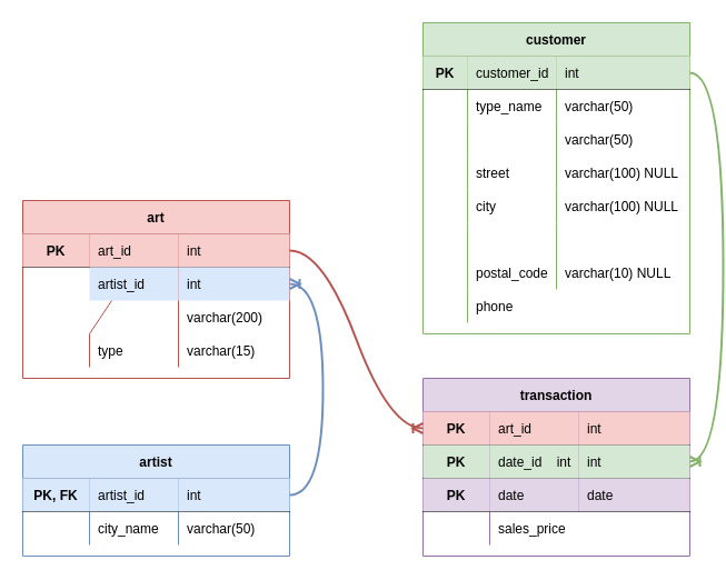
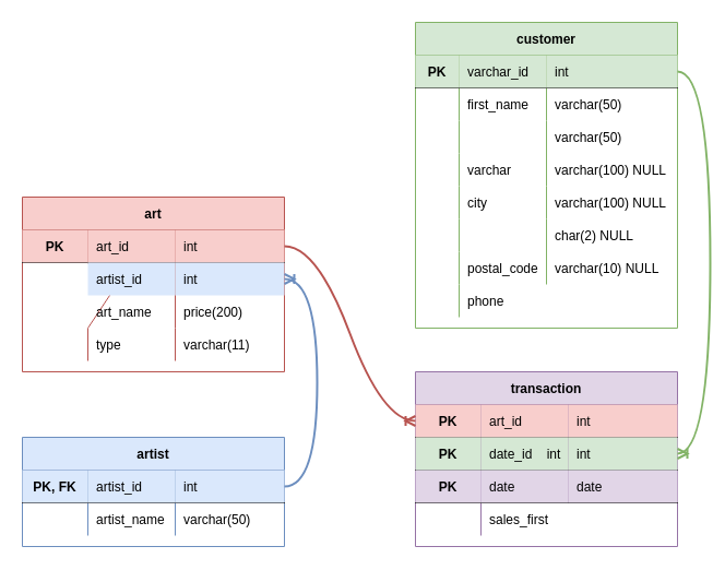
  <mxCell id="0" />
  <mxCell id="1" parent="0" />
  <mxCell id="2" value="artist" style="shape=table;startSize=30;container=1;collapsible=1;childLayout=tableLayout;fixedRows=1;rowLines=0;fontStyle=1;align=center;resizeLast=1;fillColor=#dae8fc;strokeColor=#6c8ebf;" parent="1" vertex="1"><mxGeometry x="20" y="400" width="240" height="100" as="geometry" /></mxCell>
  <mxCell id="3" value="" style="shape=partialRectangle;collapsible=0;dropTarget=0;pointerEvents=0;fillColor=none;points=[[0,0.5],[1,0.5]];portConstraint=eastwest;top=0;left=0;right=0;bottom=1;" parent="2" vertex="1"><mxGeometry y="30" width="240" height="30" as="geometry" /></mxCell>
  <mxCell id="4" value="PK, FK" style="shape=partialRectangle;overflow=hidden;connectable=0;fillColor=#dae8fc;top=0;left=0;bottom=0;right=0;fontStyle=1;strokeColor=#6c8ebf;" parent="3" vertex="1"><mxGeometry width="60" height="30" as="geometry"><mxRectangle width="60" height="30" as="alternateBounds" /></mxGeometry></mxCell>
  <mxCell id="5" value="artist_id" style="shape=partialRectangle;overflow=hidden;connectable=0;fillColor=#dae8fc;top=0;left=0;bottom=0;right=0;align=left;spacingLeft=6;fontStyle=0;strokeColor=#6c8ebf;" parent="3" vertex="1"><mxGeometry x="60" width="80" height="30" as="geometry"><mxRectangle width="80" height="30" as="alternateBounds" /></mxGeometry></mxCell>
  <mxCell id="6" value="int" style="shape=partialRectangle;overflow=hidden;connectable=0;fillColor=#dae8fc;top=0;left=0;bottom=0;right=0;align=left;spacingLeft=6;fontStyle=0;strokeColor=#6c8ebf;" parent="3" vertex="1"><mxGeometry x="140" width="100" height="30" as="geometry"><mxRectangle width="100" height="30" as="alternateBounds" /></mxGeometry></mxCell>
  <mxCell id="7" value="" style="shape=partialRectangle;collapsible=0;dropTarget=0;pointerEvents=0;fillColor=none;points=[[0,0.5],[1,0.5]];portConstraint=eastwest;top=0;left=0;right=0;bottom=0;" parent="2" vertex="1"><mxGeometry y="60" width="240" height="30" as="geometry" /></mxCell>
  <mxCell id="8" value="" style="shape=partialRectangle;overflow=hidden;connectable=0;fillColor=none;top=0;left=0;bottom=0;right=0;" parent="7" vertex="1"><mxGeometry width="60" height="30" as="geometry"><mxRectangle width="60" height="30" as="alternateBounds" /></mxGeometry></mxCell>
- <mxCell id="9" value="city_name" style="shape=partialRectangle;overflow=hidden;connectable=0;fillColor=none;top=0;left=0;bottom=0;right=0;align=left;spacingLeft=6;" parent="7" vertex="1"><mxGeometry x="60" width="80" height="30" as="geometry"><mxRectangle width="80" height="30" as="alternateBounds" /></mxGeometry></mxCell>
+ <mxCell id="9" value="artist_name" style="shape=partialRectangle;overflow=hidden;connectable=0;fillColor=none;top=0;left=0;bottom=0;right=0;align=left;spacingLeft=6;" parent="7" vertex="1"><mxGeometry x="60" width="80" height="30" as="geometry"><mxRectangle width="80" height="30" as="alternateBounds" /></mxGeometry></mxCell>
  <mxCell id="10" value="varchar(50)" style="shape=partialRectangle;overflow=hidden;connectable=0;fillColor=none;top=0;left=0;bottom=0;right=0;align=left;spacingLeft=6;" parent="7" vertex="1"><mxGeometry x="140" width="100" height="30" as="geometry"><mxRectangle width="100" height="30" as="alternateBounds" /></mxGeometry></mxCell>
  <mxCell id="11" value="customer" style="shape=table;startSize=30;container=1;collapsible=1;childLayout=tableLayout;fixedRows=1;rowLines=0;fontStyle=1;align=center;resizeLast=1;fillColor=#d5e8d4;strokeColor=#82b366;" parent="1" vertex="1"><mxGeometry x="380" y="20" width="240" height="280" as="geometry" /></mxCell>
  <mxCell id="12" value="" style="shape=partialRectangle;collapsible=0;dropTarget=0;pointerEvents=0;fillColor=none;points=[[0,0.5],[1,0.5]];portConstraint=eastwest;top=0;left=0;right=0;bottom=1;" parent="11" vertex="1"><mxGeometry y="30" width="240" height="30" as="geometry" /></mxCell>
  <mxCell id="13" value="PK" style="shape=partialRectangle;overflow=hidden;connectable=0;fillColor=#d5e8d4;top=0;left=0;bottom=0;right=0;fontStyle=1;strokeColor=#82b366;" parent="12" vertex="1"><mxGeometry width="40" height="30" as="geometry"><mxRectangle width="40" height="30" as="alternateBounds" /></mxGeometry></mxCell>
- <mxCell id="14" value="customer_id" style="shape=partialRectangle;overflow=hidden;connectable=0;fillColor=#d5e8d4;top=0;left=0;bottom=0;right=0;align=left;spacingLeft=6;fontStyle=0;strokeColor=#82b366;" parent="12" vertex="1"><mxGeometry x="40" width="80" height="30" as="geometry"><mxRectangle width="80" height="30" as="alternateBounds" /></mxGeometry></mxCell>
+ <mxCell id="14" value="varchar_id" style="shape=partialRectangle;overflow=hidden;connectable=0;fillColor=#d5e8d4;top=0;left=0;bottom=0;right=0;align=left;spacingLeft=6;fontStyle=0;strokeColor=#82b366;" parent="12" vertex="1"><mxGeometry x="40" width="80" height="30" as="geometry"><mxRectangle width="80" height="30" as="alternateBounds" /></mxGeometry></mxCell>
  <mxCell id="15" value="int" style="shape=partialRectangle;overflow=hidden;connectable=0;fillColor=#d5e8d4;top=0;left=0;bottom=0;right=0;align=left;spacingLeft=6;fontStyle=0;strokeColor=#82b366;" parent="12" vertex="1"><mxGeometry x="120" width="120" height="30" as="geometry"><mxRectangle width="120" height="30" as="alternateBounds" /></mxGeometry></mxCell>
  <mxCell id="16" value="" style="shape=partialRectangle;collapsible=0;dropTarget=0;pointerEvents=0;fillColor=none;points=[[0,0.5],[1,0.5]];portConstraint=eastwest;top=0;left=0;right=0;bottom=0;" parent="11" vertex="1"><mxGeometry y="60" width="240" height="30" as="geometry" /></mxCell>
  <mxCell id="17" value="" style="shape=partialRectangle;overflow=hidden;connectable=0;fillColor=none;top=0;left=0;bottom=0;right=0;" parent="16" vertex="1"><mxGeometry width="40" height="30" as="geometry"><mxRectangle width="40" height="30" as="alternateBounds" /></mxGeometry></mxCell>
- <mxCell id="18" value="type_name" style="shape=partialRectangle;overflow=hidden;connectable=0;fillColor=none;top=0;left=0;bottom=0;right=0;align=left;spacingLeft=6;" parent="16" vertex="1"><mxGeometry x="40" width="80" height="30" as="geometry"><mxRectangle width="80" height="30" as="alternateBounds" /></mxGeometry></mxCell>
+ <mxCell id="18" value="first_name" style="shape=partialRectangle;overflow=hidden;connectable=0;fillColor=none;top=0;left=0;bottom=0;right=0;align=left;spacingLeft=6;" parent="16" vertex="1"><mxGeometry x="40" width="80" height="30" as="geometry"><mxRectangle width="80" height="30" as="alternateBounds" /></mxGeometry></mxCell>
  <mxCell id="19" value="varchar(50)" style="shape=partialRectangle;overflow=hidden;connectable=0;fillColor=none;top=0;left=0;bottom=0;right=0;align=left;spacingLeft=6;" parent="16" vertex="1"><mxGeometry x="120" width="120" height="30" as="geometry"><mxRectangle width="120" height="30" as="alternateBounds" /></mxGeometry></mxCell>
  <mxCell id="20" style="shape=partialRectangle;collapsible=0;dropTarget=0;pointerEvents=0;fillColor=none;points=[[0,0.5],[1,0.5]];portConstraint=eastwest;top=0;left=0;right=0;bottom=0;" parent="11" vertex="1"><mxGeometry y="90" width="240" height="30" as="geometry" /></mxCell>
  <mxCell id="21" style="shape=partialRectangle;overflow=hidden;connectable=0;fillColor=none;top=0;left=0;bottom=0;right=0;" parent="20" vertex="1"><mxGeometry width="40" height="30" as="geometry"><mxRectangle width="40" height="30" as="alternateBounds" /></mxGeometry></mxCell>
  <mxCell id="22" value="varchar(50)" style="shape=partialRectangle;overflow=hidden;connectable=0;fillColor=none;top=0;left=0;bottom=0;right=0;align=left;spacingLeft=6;" parent="20" vertex="1"><mxGeometry x="120" width="120" height="30" as="geometry"><mxRectangle width="120" height="30" as="alternateBounds" /></mxGeometry></mxCell>
  <mxCell id="23" style="shape=partialRectangle;collapsible=0;dropTarget=0;pointerEvents=0;fillColor=none;points=[[0,0.5],[1,0.5]];portConstraint=eastwest;top=0;left=0;right=0;bottom=0;" parent="11" vertex="1"><mxGeometry y="120" width="240" height="30" as="geometry" /></mxCell>
  <mxCell id="24" style="shape=partialRectangle;overflow=hidden;connectable=0;fillColor=none;top=0;left=0;bottom=0;right=0;" parent="23" vertex="1"><mxGeometry width="40" height="30" as="geometry"><mxRectangle width="40" height="30" as="alternateBounds" /></mxGeometry></mxCell>
- <mxCell id="25" value="street" style="shape=partialRectangle;overflow=hidden;connectable=0;fillColor=none;top=0;left=0;bottom=0;right=0;align=left;spacingLeft=6;" parent="23" vertex="1"><mxGeometry x="40" width="80" height="30" as="geometry"><mxRectangle width="80" height="30" as="alternateBounds" /></mxGeometry></mxCell>
+ <mxCell id="25" value="varchar" style="shape=partialRectangle;overflow=hidden;connectable=0;fillColor=none;top=0;left=0;bottom=0;right=0;align=left;spacingLeft=6;" parent="23" vertex="1"><mxGeometry x="40" width="80" height="30" as="geometry"><mxRectangle width="80" height="30" as="alternateBounds" /></mxGeometry></mxCell>
  <mxCell id="26" value="varchar(100) NULL" style="shape=partialRectangle;overflow=hidden;connectable=0;fillColor=none;top=0;left=0;bottom=0;right=0;align=left;spacingLeft=6;" parent="23" vertex="1"><mxGeometry x="120" width="120" height="30" as="geometry"><mxRectangle width="120" height="30" as="alternateBounds" /></mxGeometry></mxCell>
  <mxCell id="27" style="shape=partialRectangle;collapsible=0;dropTarget=0;pointerEvents=0;fillColor=none;points=[[0,0.5],[1,0.5]];portConstraint=eastwest;top=0;left=0;right=0;bottom=0;" parent="11" vertex="1"><mxGeometry y="150" width="240" height="30" as="geometry" /></mxCell>
  <mxCell id="28" style="shape=partialRectangle;overflow=hidden;connectable=0;fillColor=none;top=0;left=0;bottom=0;right=0;" parent="27" vertex="1"><mxGeometry width="40" height="30" as="geometry"><mxRectangle width="40" height="30" as="alternateBounds" /></mxGeometry></mxCell>
  <mxCell id="29" value="city" style="shape=partialRectangle;overflow=hidden;connectable=0;fillColor=none;top=0;left=0;bottom=0;right=0;align=left;spacingLeft=6;" parent="27" vertex="1"><mxGeometry x="40" width="80" height="30" as="geometry"><mxRectangle width="80" height="30" as="alternateBounds" /></mxGeometry></mxCell>
  <mxCell id="30" value="varchar(100) NULL" style="shape=partialRectangle;overflow=hidden;connectable=0;fillColor=none;top=0;left=0;bottom=0;right=0;align=left;spacingLeft=6;" parent="27" vertex="1"><mxGeometry x="120" width="120" height="30" as="geometry"><mxRectangle width="120" height="30" as="alternateBounds" /></mxGeometry></mxCell>
  <mxCell id="31" style="shape=partialRectangle;collapsible=0;dropTarget=0;pointerEvents=0;fillColor=none;points=[[0,0.5],[1,0.5]];portConstraint=eastwest;top=0;left=0;right=0;bottom=0;" parent="11" vertex="1"><mxGeometry y="180" width="240" height="30" as="geometry" /></mxCell>
  <mxCell id="32" style="shape=partialRectangle;overflow=hidden;connectable=0;fillColor=none;top=0;left=0;bottom=0;right=0;" parent="31" vertex="1"><mxGeometry width="40" height="30" as="geometry"><mxRectangle width="40" height="30" as="alternateBounds" /></mxGeometry></mxCell>
+ <mxCell id="33" value="char(2) NULL" style="shape=partialRectangle;overflow=hidden;connectable=0;fillColor=none;top=0;left=0;bottom=0;right=0;align=left;spacingLeft=6;" parent="31" vertex="1"><mxGeometry x="120" width="120" height="30" as="geometry"><mxRectangle width="120" height="30" as="alternateBounds" /></mxGeometry></mxCell>
  <mxCell id="34" style="shape=partialRectangle;collapsible=0;dropTarget=0;pointerEvents=0;fillColor=none;points=[[0,0.5],[1,0.5]];portConstraint=eastwest;top=0;left=0;right=0;bottom=0;" parent="11" vertex="1"><mxGeometry y="210" width="240" height="30" as="geometry" /></mxCell>
  <mxCell id="35" style="shape=partialRectangle;overflow=hidden;connectable=0;fillColor=none;top=0;left=0;bottom=0;right=0;" parent="34" vertex="1"><mxGeometry width="40" height="30" as="geometry"><mxRectangle width="40" height="30" as="alternateBounds" /></mxGeometry></mxCell>
  <mxCell id="36" value="postal_code" style="shape=partialRectangle;overflow=hidden;connectable=0;fillColor=none;top=0;left=0;bottom=0;right=0;align=left;spacingLeft=6;" parent="34" vertex="1"><mxGeometry x="40" width="80" height="30" as="geometry"><mxRectangle width="80" height="30" as="alternateBounds" /></mxGeometry></mxCell>
  <mxCell id="37" value="varchar(10) NULL" style="shape=partialRectangle;overflow=hidden;connectable=0;fillColor=none;top=0;left=0;bottom=0;right=0;align=left;spacingLeft=6;" parent="34" vertex="1"><mxGeometry x="120" width="120" height="30" as="geometry"><mxRectangle width="120" height="30" as="alternateBounds" /></mxGeometry></mxCell>
  <mxCell id="38" style="shape=partialRectangle;collapsible=0;dropTarget=0;pointerEvents=0;fillColor=none;points=[[0,0.5],[1,0.5]];portConstraint=eastwest;top=0;left=0;right=0;bottom=0;" parent="11" vertex="1"><mxGeometry y="240" width="240" height="30" as="geometry" /></mxCell>
  <mxCell id="39" style="shape=partialRectangle;overflow=hidden;connectable=0;fillColor=none;top=0;left=0;bottom=0;right=0;" parent="38" vertex="1"><mxGeometry width="40" height="30" as="geometry"><mxRectangle width="40" height="30" as="alternateBounds" /></mxGeometry></mxCell>
  <mxCell id="40" value="phone" style="shape=partialRectangle;overflow=hidden;connectable=0;fillColor=none;top=0;left=0;bottom=0;right=0;align=left;spacingLeft=6;" parent="38" vertex="1"><mxGeometry x="40" width="80" height="30" as="geometry"><mxRectangle width="80" height="30" as="alternateBounds" /></mxGeometry></mxCell>
  <mxCell id="41" value="art" style="shape=table;startSize=30;container=1;collapsible=1;childLayout=tableLayout;fixedRows=1;rowLines=0;fontStyle=1;align=center;resizeLast=1;fillColor=#f8cecc;strokeColor=#b85450;" parent="1" vertex="1"><mxGeometry x="20" y="180" width="240" height="160" as="geometry" /></mxCell>
  <mxCell id="42" value="" style="shape=partialRectangle;collapsible=0;dropTarget=0;pointerEvents=0;fillColor=none;points=[[0,0.5],[1,0.5]];portConstraint=eastwest;top=0;left=0;right=0;bottom=1;" parent="41" vertex="1"><mxGeometry y="30" width="240" height="30" as="geometry" /></mxCell>
  <mxCell id="43" value="PK" style="shape=partialRectangle;overflow=hidden;connectable=0;fillColor=#f8cecc;top=0;left=0;bottom=0;right=0;fontStyle=1;strokeColor=#b85450;" parent="42" vertex="1"><mxGeometry width="60" height="30" as="geometry"><mxRectangle width="60" height="30" as="alternateBounds" /></mxGeometry></mxCell>
  <mxCell id="44" value="art_id" style="shape=partialRectangle;overflow=hidden;connectable=0;fillColor=#f8cecc;top=0;left=0;bottom=0;right=0;align=left;spacingLeft=6;fontStyle=0;strokeColor=#b85450;" parent="42" vertex="1"><mxGeometry x="60" width="80" height="30" as="geometry"><mxRectangle width="80" height="30" as="alternateBounds" /></mxGeometry></mxCell>
  <mxCell id="45" value="int" style="shape=partialRectangle;overflow=hidden;connectable=0;fillColor=#f8cecc;top=0;left=0;bottom=0;right=0;align=left;spacingLeft=6;fontStyle=0;strokeColor=#b85450;" parent="42" vertex="1"><mxGeometry x="140" width="100" height="30" as="geometry"><mxRectangle width="100" height="30" as="alternateBounds" /></mxGeometry></mxCell>
  <mxCell id="46" style="shape=partialRectangle;collapsible=0;dropTarget=0;pointerEvents=0;fillColor=none;points=[[0,0.5],[1,0.5]];portConstraint=eastwest;top=0;left=0;right=0;bottom=0;" vertex="1" parent="41"><mxGeometry y="60" width="240" height="30" as="geometry" /></mxCell>
  <mxCell id="47" value="artist_id" style="shape=partialRectangle;overflow=hidden;connectable=0;fillColor=#dae8fc;top=0;left=0;bottom=0;right=0;align=left;spacingLeft=6;strokeColor=#6c8ebf;" vertex="1" parent="46"><mxGeometry x="60" width="80" height="30" as="geometry"><mxRectangle width="80" height="30" as="alternateBounds" /></mxGeometry></mxCell>
  <mxCell id="48" value="int" style="shape=partialRectangle;overflow=hidden;connectable=0;fillColor=#dae8fc;top=0;left=0;bottom=0;right=0;align=left;spacingLeft=6;strokeColor=#6c8ebf;" vertex="1" parent="46"><mxGeometry x="140" width="100" height="30" as="geometry"><mxRectangle width="100" height="30" as="alternateBounds" /></mxGeometry></mxCell>
  <mxCell id="49" value="" style="shape=partialRectangle;collapsible=0;dropTarget=0;pointerEvents=0;fillColor=none;points=[[0,0.5],[1,0.5]];portConstraint=eastwest;top=0;left=0;right=0;bottom=0;" parent="41" vertex="1"><mxGeometry y="90" width="240" height="30" as="geometry" /></mxCell>
  <mxCell id="50" value="" style="shape=partialRectangle;overflow=hidden;connectable=0;fillColor=none;top=0;left=0;bottom=0;right=0;" parent="49" vertex="1"><mxGeometry width="60" height="30" as="geometry"><mxRectangle width="60" height="30" as="alternateBounds" /></mxGeometry></mxCell>
- <mxCell id="52" value="varchar(200)" style="shape=partialRectangle;overflow=hidden;connectable=0;fillColor=none;top=0;left=0;bottom=0;right=0;align=left;spacingLeft=6;" parent="49" vertex="1"><mxGeometry x="140" width="100" height="30" as="geometry"><mxRectangle width="100" height="30" as="alternateBounds" /></mxGeometry></mxCell>
+ <mxCell id="51" value="art_name" style="shape=partialRectangle;overflow=hidden;connectable=0;fillColor=none;top=0;left=0;bottom=0;right=0;align=left;spacingLeft=6;" parent="49" vertex="1"><mxGeometry x="60" width="80" height="30" as="geometry"><mxRectangle width="80" height="30" as="alternateBounds" /></mxGeometry></mxCell>
+ <mxCell id="52" value="price(200)" style="shape=partialRectangle;overflow=hidden;connectable=0;fillColor=none;top=0;left=0;bottom=0;right=0;align=left;spacingLeft=6;" parent="49" vertex="1"><mxGeometry x="140" width="100" height="30" as="geometry"><mxRectangle width="100" height="30" as="alternateBounds" /></mxGeometry></mxCell>
  <mxCell id="53" style="shape=partialRectangle;collapsible=0;dropTarget=0;pointerEvents=0;fillColor=none;points=[[0,0.5],[1,0.5]];portConstraint=eastwest;top=0;left=0;right=0;bottom=0;" parent="41" vertex="1"><mxGeometry y="120" width="240" height="30" as="geometry" /></mxCell>
  <mxCell id="54" style="shape=partialRectangle;overflow=hidden;connectable=0;fillColor=none;top=0;left=0;bottom=0;right=0;" parent="53" vertex="1"><mxGeometry width="60" height="30" as="geometry"><mxRectangle width="60" height="30" as="alternateBounds" /></mxGeometry></mxCell>
  <mxCell id="55" value="type" style="shape=partialRectangle;overflow=hidden;connectable=0;fillColor=none;top=0;left=0;bottom=0;right=0;align=left;spacingLeft=6;" parent="53" vertex="1"><mxGeometry x="60" width="80" height="30" as="geometry"><mxRectangle width="80" height="30" as="alternateBounds" /></mxGeometry></mxCell>
- <mxCell id="56" value="varchar(15)" style="shape=partialRectangle;overflow=hidden;connectable=0;fillColor=none;top=0;left=0;bottom=0;right=0;align=left;spacingLeft=6;" parent="53" vertex="1"><mxGeometry x="140" width="100" height="30" as="geometry"><mxRectangle width="100" height="30" as="alternateBounds" /></mxGeometry></mxCell>
+ <mxCell id="56" value="varchar(11)" style="shape=partialRectangle;overflow=hidden;connectable=0;fillColor=none;top=0;left=0;bottom=0;right=0;align=left;spacingLeft=6;" parent="53" vertex="1"><mxGeometry x="140" width="100" height="30" as="geometry"><mxRectangle width="100" height="30" as="alternateBounds" /></mxGeometry></mxCell>
  <mxCell id="57" value="transaction" style="shape=table;startSize=30;container=1;collapsible=1;childLayout=tableLayout;fixedRows=1;rowLines=0;fontStyle=1;align=center;resizeLast=1;fillColor=#e1d5e7;strokeColor=#9673a6;" parent="1" vertex="1"><mxGeometry x="380" y="340" width="240" height="160" as="geometry" /></mxCell>
  <mxCell id="58" value="" style="shape=partialRectangle;collapsible=0;dropTarget=0;pointerEvents=0;fillColor=none;points=[[0,0.5],[1,0.5]];portConstraint=eastwest;top=0;left=0;right=0;bottom=1;" parent="57" vertex="1"><mxGeometry y="30" width="240" height="30" as="geometry" /></mxCell>
  <mxCell id="59" value="PK" style="shape=partialRectangle;overflow=hidden;connectable=0;fillColor=#f8cecc;top=0;left=0;bottom=0;right=0;fontStyle=1;strokeColor=#b85450;" parent="58" vertex="1"><mxGeometry width="60" height="30" as="geometry"><mxRectangle width="60" height="30" as="alternateBounds" /></mxGeometry></mxCell>
  <mxCell id="60" value="art_id" style="shape=partialRectangle;overflow=hidden;connectable=0;fillColor=#f8cecc;top=0;left=0;bottom=0;right=0;align=left;spacingLeft=6;fontStyle=0;strokeColor=#b85450;" parent="58" vertex="1"><mxGeometry x="60" width="80" height="30" as="geometry"><mxRectangle width="80" height="30" as="alternateBounds" /></mxGeometry></mxCell>
  <mxCell id="61" value="int" style="shape=partialRectangle;overflow=hidden;connectable=0;fillColor=#f8cecc;top=0;left=0;bottom=0;right=0;align=left;spacingLeft=6;fontStyle=0;strokeColor=#b85450;" parent="58" vertex="1"><mxGeometry x="140" width="100" height="30" as="geometry"><mxRectangle width="100" height="30" as="alternateBounds" /></mxGeometry></mxCell>
  <mxCell id="62" style="shape=partialRectangle;collapsible=0;dropTarget=0;pointerEvents=0;fillColor=none;points=[[0,0.5],[1,0.5]];portConstraint=eastwest;top=0;left=0;right=0;bottom=1;" parent="57" vertex="1"><mxGeometry y="60" width="240" height="30" as="geometry" /></mxCell>
  <mxCell id="63" value="PK" style="shape=partialRectangle;overflow=hidden;connectable=0;fillColor=#d5e8d4;top=0;left=0;bottom=0;right=0;fontStyle=1;strokeColor=#82b366;" parent="62" vertex="1"><mxGeometry width="60" height="30" as="geometry"><mxRectangle width="60" height="30" as="alternateBounds" /></mxGeometry></mxCell>
  <mxCell id="64" value="date_id    int" style="shape=partialRectangle;overflow=hidden;connectable=0;fillColor=#d5e8d4;top=0;left=0;bottom=0;right=0;align=left;spacingLeft=6;fontStyle=0;strokeColor=#82b366;" parent="62" vertex="1"><mxGeometry x="60" width="80" height="30" as="geometry"><mxRectangle width="80" height="30" as="alternateBounds" /></mxGeometry></mxCell>
  <mxCell id="65" value="int" style="shape=partialRectangle;overflow=hidden;connectable=0;fillColor=#d5e8d4;top=0;left=0;bottom=0;right=0;align=left;spacingLeft=6;fontStyle=0;strokeColor=#82b366;" parent="62" vertex="1"><mxGeometry x="140" width="100" height="30" as="geometry"><mxRectangle width="100" height="30" as="alternateBounds" /></mxGeometry></mxCell>
  <mxCell id="66" style="shape=partialRectangle;collapsible=0;dropTarget=0;pointerEvents=0;fillColor=none;points=[[0,0.5],[1,0.5]];portConstraint=eastwest;top=0;left=0;right=0;bottom=1;" parent="57" vertex="1"><mxGeometry y="90" width="240" height="30" as="geometry" /></mxCell>
  <mxCell id="67" value="PK" style="shape=partialRectangle;overflow=hidden;connectable=0;fillColor=#e1d5e7;top=0;left=0;bottom=0;right=0;fontStyle=1;strokeColor=#9673a6;" parent="66" vertex="1"><mxGeometry width="60" height="30" as="geometry"><mxRectangle width="60" height="30" as="alternateBounds" /></mxGeometry></mxCell>
  <mxCell id="68" value="date" style="shape=partialRectangle;overflow=hidden;connectable=0;fillColor=#e1d5e7;top=0;left=0;bottom=0;right=0;align=left;spacingLeft=6;fontStyle=0;strokeColor=#9673a6;" parent="66" vertex="1"><mxGeometry x="60" width="80" height="30" as="geometry"><mxRectangle width="80" height="30" as="alternateBounds" /></mxGeometry></mxCell>
  <mxCell id="69" value="date" style="shape=partialRectangle;overflow=hidden;connectable=0;fillColor=#e1d5e7;top=0;left=0;bottom=0;right=0;align=left;spacingLeft=6;fontStyle=0;strokeColor=#9673a6;" parent="66" vertex="1"><mxGeometry x="140" width="100" height="30" as="geometry"><mxRectangle width="100" height="30" as="alternateBounds" /></mxGeometry></mxCell>
  <mxCell id="70" value="" style="shape=partialRectangle;collapsible=0;dropTarget=0;pointerEvents=0;fillColor=none;points=[[0,0.5],[1,0.5]];portConstraint=eastwest;top=0;left=0;right=0;bottom=0;" parent="57" vertex="1"><mxGeometry y="120" width="240" height="30" as="geometry" /></mxCell>
  <mxCell id="71" value="" style="shape=partialRectangle;overflow=hidden;connectable=0;fillColor=none;top=0;left=0;bottom=0;right=0;" parent="70" vertex="1"><mxGeometry width="60" height="30" as="geometry"><mxRectangle width="60" height="30" as="alternateBounds" /></mxGeometry></mxCell>
- <mxCell id="72" value="sales_price" style="shape=partialRectangle;overflow=hidden;connectable=0;fillColor=none;top=0;left=0;bottom=0;right=0;align=left;spacingLeft=6;" parent="70" vertex="1"><mxGeometry x="60" width="80" height="30" as="geometry"><mxRectangle width="80" height="30" as="alternateBounds" /></mxGeometry></mxCell>
+ <mxCell id="72" value="sales_first" style="shape=partialRectangle;overflow=hidden;connectable=0;fillColor=none;top=0;left=0;bottom=0;right=0;align=left;spacingLeft=6;" parent="70" vertex="1"><mxGeometry x="60" width="80" height="30" as="geometry"><mxRectangle width="80" height="30" as="alternateBounds" /></mxGeometry></mxCell>
  <mxCell id="73" value="" style="edgeStyle=entityRelationEdgeStyle;fontSize=12;html=1;endArrow=ERoneToMany;strokeWidth=2;fillColor=#dae8fc;strokeColor=#6c8ebf;curved=1;" edge="1" parent="1" source="3" target="46"><mxGeometry width="100" height="100" relative="1" as="geometry"><mxPoint x="260" y="100" as="sourcePoint" /><mxPoint x="370" y="290" as="targetPoint" /></mxGeometry></mxCell>
  <mxCell id="74" value="" style="edgeStyle=entityRelationEdgeStyle;fontSize=12;html=1;endArrow=ERoneToMany;strokeWidth=2;entryX=1;entryY=0.5;entryDx=0;entryDy=0;fillColor=#d5e8d4;strokeColor=#82b366;curved=1;" edge="1" parent="1" source="12" target="62"><mxGeometry width="100" height="100" relative="1" as="geometry"><mxPoint x="270" y="390" as="sourcePoint" /><mxPoint x="370" y="290" as="targetPoint" /></mxGeometry></mxCell>
  <mxCell id="75" value="" style="edgeStyle=entityRelationEdgeStyle;fontSize=12;html=1;endArrow=ERoneToMany;strokeWidth=2;exitX=1;exitY=0.5;exitDx=0;exitDy=0;fillColor=#f8cecc;strokeColor=#b85450;curved=1;" edge="1" parent="1" source="42" target="58"><mxGeometry width="100" height="100" relative="1" as="geometry"><mxPoint x="270" y="390" as="sourcePoint" /><mxPoint x="370" y="290" as="targetPoint" /></mxGeometry></mxCell>
